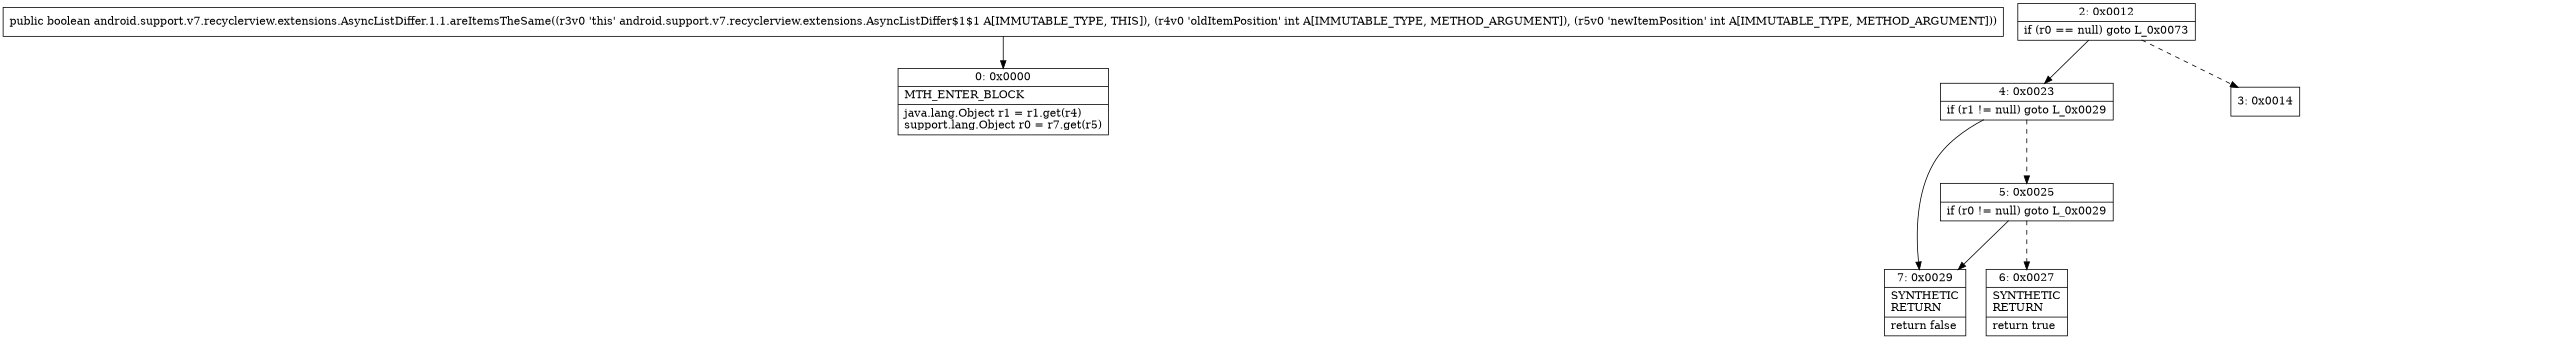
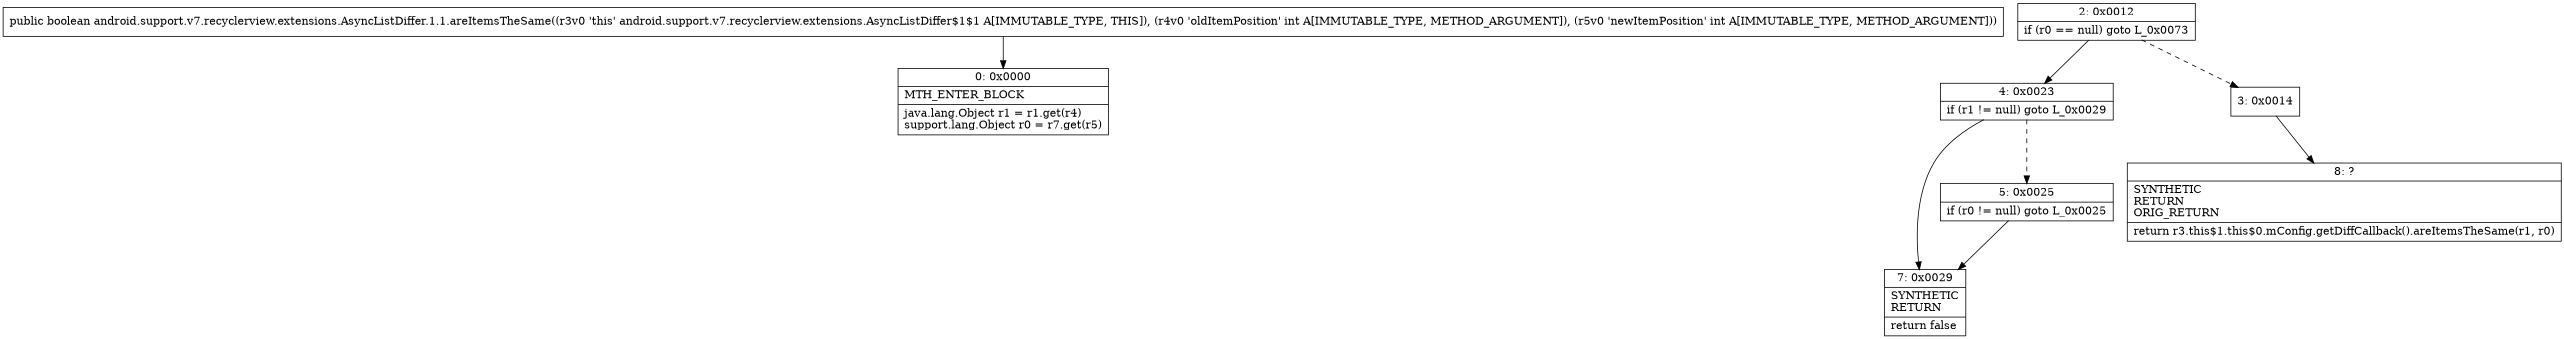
  digraph {
    node [shape=record]
    n1 [label="{0\:\ 0x0000|MTH_ENTER_BLOCK\l|java.lang.Object r1 = r1.get(r4)\lsupport.lang.Object r0 = r7.get(r5)\l}"]
    n2 [label="{2\:\ 0x0012|if (r0 == null) goto L_0x0073\l}"]
    n3 [label="{4\:\ 0x0023|if (r1 != null) goto L_0x0029\l}"]
    n4 [label="{3\:\ 0x0014}"]
-   n5 [label="{5\:\ 0x0025|if (r0 != null) goto L_0x0029\l}"]
+   n5 [label="{5\:\ 0x0025|if (r0 != null) goto L_0x0025\l}"]
    n6 [label="{7\:\ 0x0029|SYNTHETIC\lRETURN\l|return false\l}"]
-   n8 [label="{6\:\ 0x0027|SYNTHETIC\lRETURN\l|return true\l}"]
+   n7 [label="{8\:\ ?|SYNTHETIC\lRETURN\lORIG_RETURN\l|return r3.this$1.this$0.mConfig.getDiffCallback().areItemsTheSame(r1, r0)\l}"]
    n9 [label="{public boolean android.support.v7.recyclerview.extensions.AsyncListDiffer.1.1.areItemsTheSame((r3v0 'this' android.support.v7.recyclerview.extensions.AsyncListDiffer$1$1 A[IMMUTABLE_TYPE, THIS]), (r4v0 'oldItemPosition' int A[IMMUTABLE_TYPE, METHOD_ARGUMENT]), (r5v0 'newItemPosition' int A[IMMUTABLE_TYPE, METHOD_ARGUMENT])) }"]
    n2 -> n3
    n2 -> n4 [style=dashed]
    n3 -> n5 [style=dashed]
    n3 -> n6
+   n4 -> n7
    n5 -> n6
-   n5 -> n8 [style=dashed]
    n9 -> n1
  }
